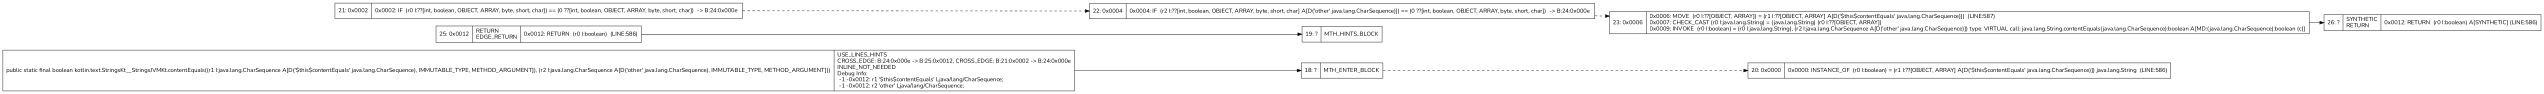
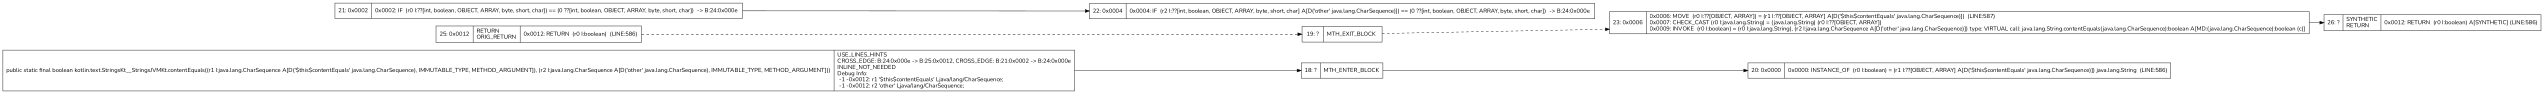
  digraph {
    fontname=Nunito
    rankdir=LR
    node [fontname=Nunito shape=record]
    edge [fontname=Nunito]
    n1 [label="{18\:\ ?|MTH_ENTER_BLOCK\l}"]
    n2 [label="{20\:\ 0x0000|0x0000: INSTANCE_OF  (r0 I:boolean) = (r1 I:??[OBJECT, ARRAY] A[D('$this$contentEquals' java.lang.CharSequence)]) java.lang.String  (LINE:586)\l}"]
    n3 [label="{21\:\ 0x0002|0x0002: IF  (r0 I:??[int, boolean, OBJECT, ARRAY, byte, short, char]) == (0 ??[int, boolean, OBJECT, ARRAY, byte, short, char])  \-\> B:24:0x000e \l}"]
    n4 [label="{22\:\ 0x0004|0x0004: IF  (r2 I:??[int, boolean, OBJECT, ARRAY, byte, short, char] A[D('other' java.lang.CharSequence)]) == (0 ??[int, boolean, OBJECT, ARRAY, byte, short, char])  \-\> B:24:0x000e \l}"]
    n5 [label="{23\:\ 0x0006|0x0006: MOVE  (r0 I:??[OBJECT, ARRAY]) = (r1 I:??[OBJECT, ARRAY] A[D('$this$contentEquals' java.lang.CharSequence)])  (LINE:587)\l0x0007: CHECK_CAST (r0 I:java.lang.String) = (java.lang.String) (r0 I:??[OBJECT, ARRAY]) \l0x0009: INVOKE  (r0 I:boolean) = (r0 I:java.lang.String), (r2 I:java.lang.CharSequence A[D('other' java.lang.CharSequence)]) type: VIRTUAL call: java.lang.String.contentEquals(java.lang.CharSequence):boolean A[MD:(java.lang.CharSequence):boolean (c)]\l}"]
    n6 [label="{26\:\ ?|SYNTHETIC\lRETURN\l|0x0012: RETURN  (r0 I:boolean) A[SYNTHETIC] (LINE:586)\l}"]
-   n7 [label="{19\:\ ?|MTH_HINTS_BLOCK\l}"]
-   n8 [label="{25\:\ 0x0012|RETURN\lEDGE_RETURN\l|0x0012: RETURN  (r0 I:boolean)  (LINE:586)\l}"]
+   n7 [label="{19\:\ ?|MTH_EXIT_BLOCK\l}"]
+   n8 [label="{25\:\ 0x0012|RETURN\lORIG_RETURN\l|0x0012: RETURN  (r0 I:boolean)  (LINE:586)\l}"]
    n9 [label="{public static final boolean kotlin.text.StringsKt__StringsJVMKt.contentEquals((r1 I:java.lang.CharSequence A[D('$this$contentEquals' java.lang.CharSequence), IMMUTABLE_TYPE, METHOD_ARGUMENT]), (r2 I:java.lang.CharSequence A[D('other' java.lang.CharSequence), IMMUTABLE_TYPE, METHOD_ARGUMENT]))  | USE_LINES_HINTS\lCROSS_EDGE: B:24:0x000e \-\> B:25:0x0012, CROSS_EDGE: B:21:0x0002 \-\> B:24:0x000e\lINLINE_NOT_NEEDED\lDebug Info:\l  \-1 \-0x0012: r1 '$this$contentEquals' Ljava\/lang\/CharSequence;\l  \-1 \-0x0012: r2 'other' Ljava\/lang\/CharSequence;\l}"]
-   n1 -> n2 [style=dashed]
-   n3 -> n4 [style=dashed]
-   n4 -> n5 [style=dashed]
+   n1 -> n2
+   n3 -> n4 [style=solid]
+   n7 -> n5 [style=dashed]
    n5 -> n6
-   n8 -> n7
+   n8 -> n7 [style=dashed]
    n9 -> n1
  }
